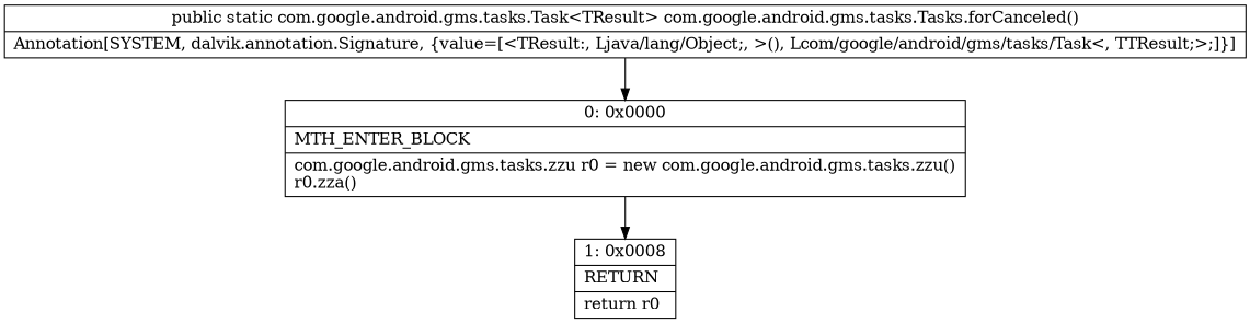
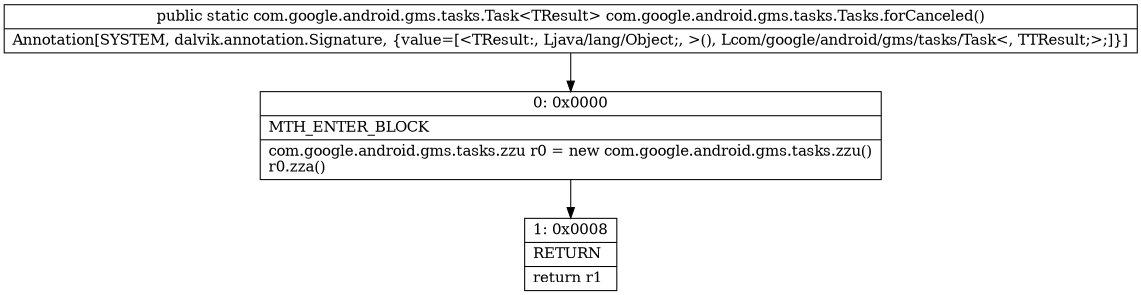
  digraph {
    node [shape=record]
    n1 [label="{0\:\ 0x0000|MTH_ENTER_BLOCK\l|com.google.android.gms.tasks.zzu r0 = new com.google.android.gms.tasks.zzu()\lr0.zza()\l}"]
-   n2 [label="{1\:\ 0x0008|RETURN\l|return r0\l}"]
+   n2 [label="{1\:\ 0x0008|RETURN\l|return r1\l}"]
    n3 [label="{public static com.google.android.gms.tasks.Task\<TResult\> com.google.android.gms.tasks.Tasks.forCanceled()  | Annotation[SYSTEM, dalvik.annotation.Signature, \{value=[\<TResult:, Ljava\/lang\/Object;, \>(), Lcom\/google\/android\/gms\/tasks\/Task\<, TTResult;\>;]\}]\l}"]
    n1 -> n2
    n3 -> n1
  }
